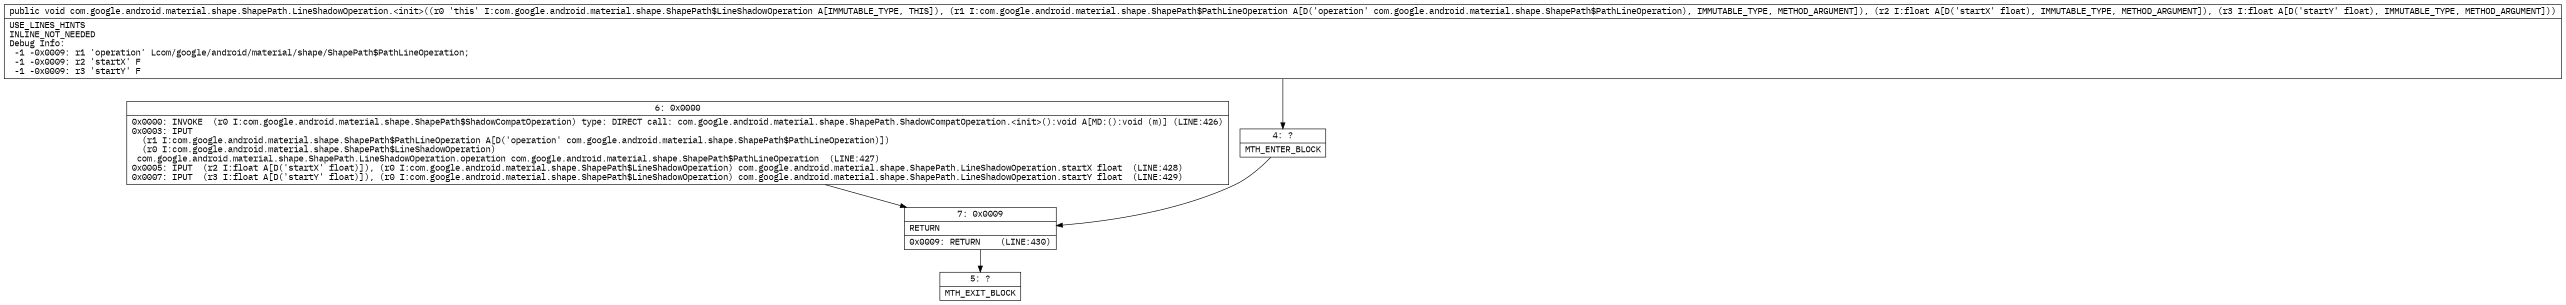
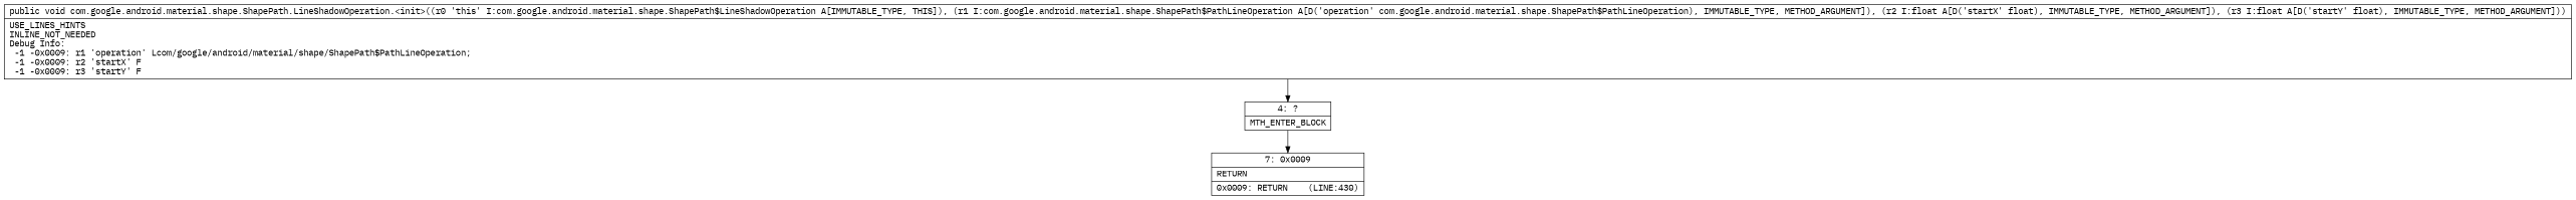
  digraph {
    fontname="IBM Plex Mono"
    node [fontname="IBM Plex Mono" shape=record]
    edge [fontname="IBM Plex Mono"]
    n1 [label="{4\:\ ?|MTH_ENTER_BLOCK\l}"]
    n2 [label="{7\:\ 0x0009|RETURN\l|0x0009: RETURN    (LINE:430)\l}"]
-   n3 [label="{6\:\ 0x0000|0x0000: INVOKE  (r0 I:com.google.android.material.shape.ShapePath$ShadowCompatOperation) type: DIRECT call: com.google.android.material.shape.ShapePath.ShadowCompatOperation.\<init\>():void A[MD:():void (m)] (LINE:426)\l0x0003: IPUT  \l  (r1 I:com.google.android.material.shape.ShapePath$PathLineOperation A[D('operation' com.google.android.material.shape.ShapePath$PathLineOperation)])\l  (r0 I:com.google.android.material.shape.ShapePath$LineShadowOperation)\l com.google.android.material.shape.ShapePath.LineShadowOperation.operation com.google.android.material.shape.ShapePath$PathLineOperation  (LINE:427)\l0x0005: IPUT  (r2 I:float A[D('startX' float)]), (r0 I:com.google.android.material.shape.ShapePath$LineShadowOperation) com.google.android.material.shape.ShapePath.LineShadowOperation.startX float  (LINE:428)\l0x0007: IPUT  (r3 I:float A[D('startY' float)]), (r0 I:com.google.android.material.shape.ShapePath$LineShadowOperation) com.google.android.material.shape.ShapePath.LineShadowOperation.startY float  (LINE:429)\l}"]
-   n4 [label="{5\:\ ?|MTH_EXIT_BLOCK\l}"]
    n5 [label="{public void com.google.android.material.shape.ShapePath.LineShadowOperation.\<init\>((r0 'this' I:com.google.android.material.shape.ShapePath$LineShadowOperation A[IMMUTABLE_TYPE, THIS]), (r1 I:com.google.android.material.shape.ShapePath$PathLineOperation A[D('operation' com.google.android.material.shape.ShapePath$PathLineOperation), IMMUTABLE_TYPE, METHOD_ARGUMENT]), (r2 I:float A[D('startX' float), IMMUTABLE_TYPE, METHOD_ARGUMENT]), (r3 I:float A[D('startY' float), IMMUTABLE_TYPE, METHOD_ARGUMENT]))  | USE_LINES_HINTS\lINLINE_NOT_NEEDED\lDebug Info:\l  \-1 \-0x0009: r1 'operation' Lcom\/google\/android\/material\/shape\/ShapePath$PathLineOperation;\l  \-1 \-0x0009: r2 'startX' F\l  \-1 \-0x0009: r3 'startY' F\l}"]
    n1 -> n2
-   n2 -> n4
-   n3 -> n2
    n5 -> n1
  }
